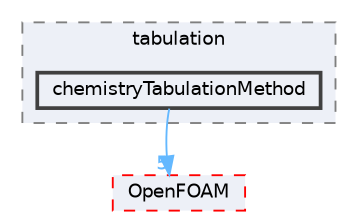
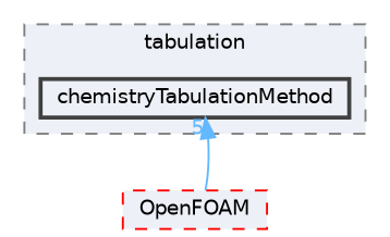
  digraph {
    compound=true
    node [fillcolor="#edf0f7" fontname=Helvetica fontsize=10 shape=box]
    n1 [color=grey25 height=0.2 label=chemistryTabulationMethod style="filled,bold" width=0.4]
    n2 [color=red height=0.2 label=OpenFOAM style="filled,dashed" width=0.4]
    subgraph cluster_1 {
      bgcolor="#edf0f7"
      fontname=Helvetica
      fontsize=10
      label=tabulation
      pencolor=grey50
      style="filled,dashed"
      n1
    }
-   n1 -> n2 [color=steelblue1 fontcolor=steelblue1 fontname=Helvetica fontsize=10 headlabel=5 labeldistance=1.5 labelfontname=Helvetica labelfontsize=10]
+   n2 -> n1 [color=steelblue1 fontcolor=steelblue1 fontname=Helvetica fontsize=10 headlabel=5 labeldistance=1.5 labelfontname=Helvetica labelfontsize=10]
  }
